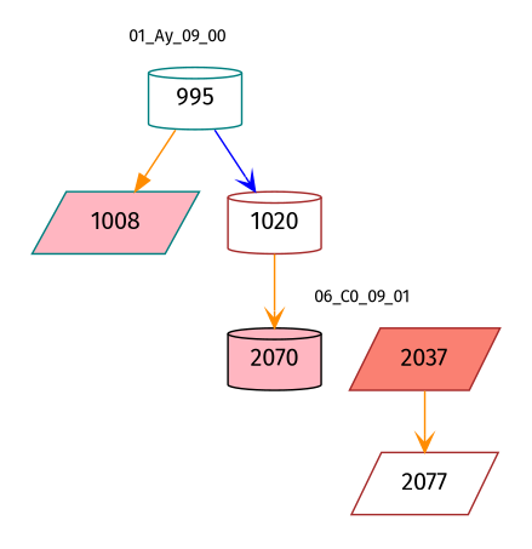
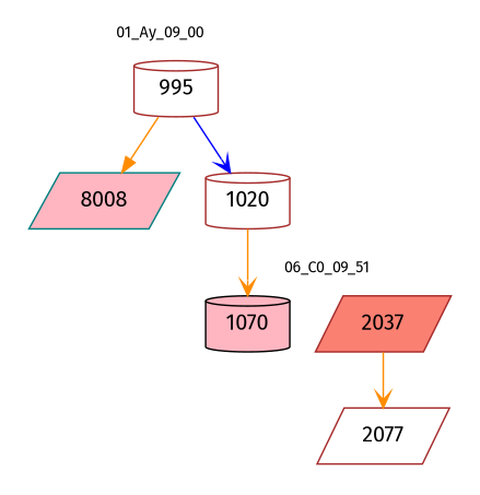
  digraph {
    fontname="Fira Sans"
    node [color=brown fillcolor=white fontname="Fira Sans" shape=cylinder style=filled]
    edge [arrowhead=vee color=darkorange fontname="Fira Sans"]
-   n1 [color=teal label=995]
-   n2 [color=teal fillcolor=lightpink label=1008 shape=parallelogram]
+   n1 [label=995]
+   n2 [color=teal fillcolor=lightpink label=8008 shape=parallelogram]
    n3 [label=1020]
    n4 [fillcolor=salmon label=2037 shape=parallelogram]
-   n5 [color=black fillcolor=lightpink label=2070]
+   n5 [color=black fillcolor=lightpink label=1070]
    n6 [label=2077 shape=parallelogram]
    subgraph cluster_1 {
      color=white
      fontsize=10
      label="01_Ay_09_00"
      n1
      n2
      n3
    }
    subgraph cluster_2 {
      color=white
      fontsize=10
-     label="06_C0_09_01"
+     label="06_C0_09_51"
      n4
      n5
      n6
    }
    n1 -> n2 [arrowhead=normal]
    n1 -> n3 [color=blue]
    n3 -> n5
    n4 -> n6
  }
